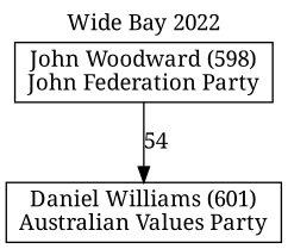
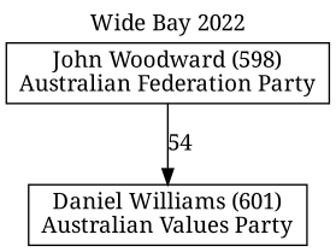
  digraph {
    label="Wide Bay 2022"
    labelloc=t
    mclimit=10
    fontname="Noto Serif"
    node [shape=box fontname="Noto Serif"]
    n1 [label="Daniel Williams (601)\nAustralian Values Party"]
-   n2 [label="John Woodward (598)\nJohn Federation Party"]
+   n2 [label="John Woodward (598)\nAustralian Federation Party"]
    n2 -> n1 [label=54 fontname="Noto Serif"]
  }
